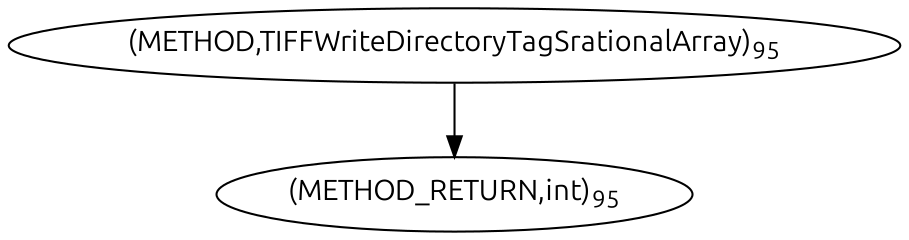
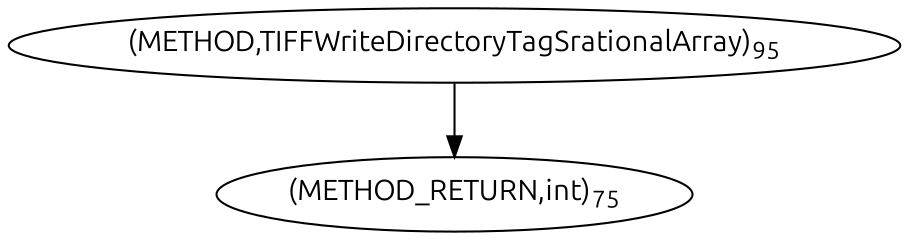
  digraph {
    fontname=Ubuntu
    node [fontname=Ubuntu]
    n1 [label=<(METHOD,TIFFWriteDirectoryTagSrationalArray)<SUB>95</SUB>>]
-   n2 [label=<(METHOD_RETURN,int)<SUB>95</SUB>>]
+   n2 [label=<(METHOD_RETURN,int)<SUB>75</SUB>>]
    n1 -> n2 [fontname=Ubuntu]
  }
